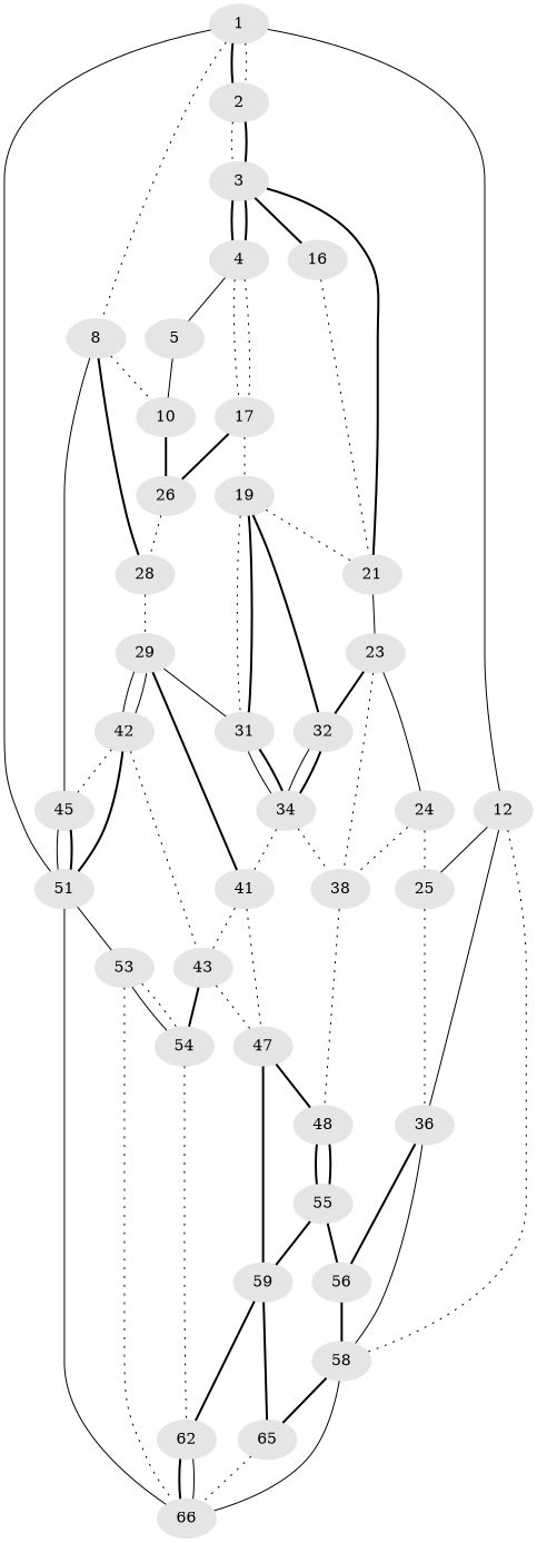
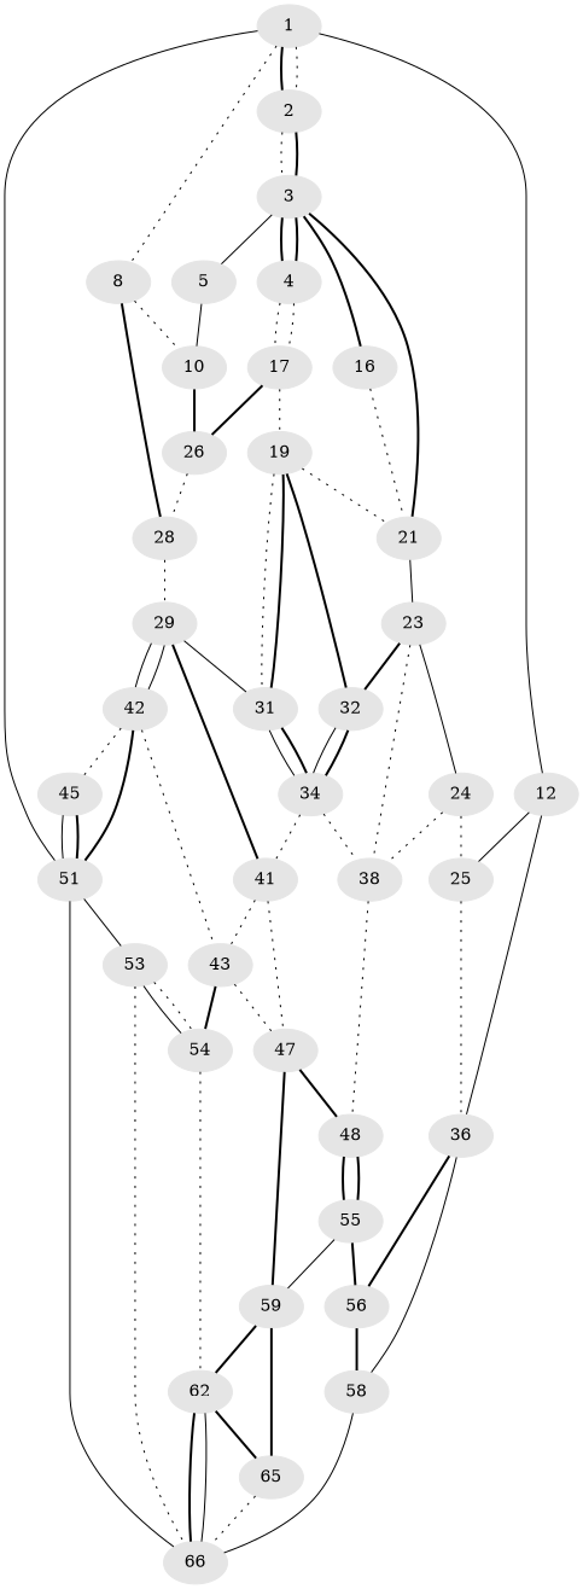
  graph {
    node [color=gray90 style=filled]
    edge [style=bold]
    1 [super="+7"]
    2
    8 [super="+9"]
    12 [super="+13"]
    51 [super="+52"]
    3 [super="+15"]
    10 [super="+11"]
    28
    45
    25 [super="+35"]
    36 [super="+57"]
    58 [super="+64"]
    53
    66 [super="+67"]
    4
    16
    21 [super="+22"]
    5 [super="+6"]
    17 [super="+18"]
    23 [super="+33"]
    26 [super="+27"]
    19 [super="+20"]
    29 [super="+30"]
    56 [super="+63"]
    65
    31
    32
    34 [super="+40"]
    24 [super="+37"]
    38 [super="+39"]
    48
    41 [super="+44"]
    42 [super="+46"]
    43 [super="+49"]
    47 [super="+50"]
    55 [super="+61"]
    54
    59 [super="+60"]
    62
    1 -- 2
    1 -- 2 [style=dotted]
    1 -- 8 [style=dotted]
    1 -- 12 [style=solid]
    1 -- 51 [style=solid]
    2 -- 3 [style=dotted]
    2 -- 3
    8 -- 10 [style=dotted]
    8 -- 28
-   8 -- 45 [style=solid]
    12 -- 25 [style=solid]
    12 -- 36 [style=solid]
-   12 -- 58 [style=dotted]
    51 -- 53 [style=solid]
    51 -- 66 [style=solid]
    3 -- 4
    3 -- 4
    3 -- 16
    3 -- 21
    10 -- 26
    28 -- 29 [style=dotted]
    45 -- 51 [style=solid]
    45 -- 51
    25 -- 36 [style=dotted]
    36 -- 58 [style=solid]
    36 -- 56
    58 -- 66 [style=solid]
-   58 -- 65
+   62 -- 65
    53 -- 66 [style=dotted]
    53 -- 54 [style=solid]
    53 -- 54 [style=dotted]
-   4 -- 5 [style=solid]
+   3 -- 5 [style=solid]
    4 -- 17 [style=dotted]
    4 -- 17 [style=dotted]
    16 -- 21 [style=dotted]
    21 -- 23 [style=solid]
    5 -- 10 [style=solid weight=2]
    17 -- 26 [weight=2]
    17 -- 19 [style=dotted]
    23 -- 32
    23 -- 24 [style=solid]
    23 -- 38 [style=dotted]
    26 -- 28 [style=dotted]
    19 -- 21 [style=dotted]
    19 -- 31 [style=dotted]
    19 -- 31
    19 -- 32
    29 -- 31 [style=solid]
    29 -- 41
    29 -- 42 [style=solid]
    29 -- 42 [style=solid]
    56 -- 58
    65 -- 66 [style=dotted]
    31 -- 34 [style=solid]
    31 -- 34
    32 -- 34 [style=solid]
    32 -- 34
    34 -- 38 [style=dotted]
    34 -- 41 [style=dotted]
    24 -- 25 [style=dotted weight=2]
    24 -- 38 [style=dotted]
    38 -- 48 [style=dotted]
    48 -- 55
    48 -- 55
    41 -- 43 [style=dotted]
    41 -- 47 [style=dotted]
    42 -- 51
    42 -- 45 [style=dotted]
    42 -- 43 [style=dotted]
    43 -- 47 [style=dotted]
    43 -- 54
    47 -- 48
    47 -- 59
    55 -- 56 [weight=2]
-   55 -- 59
+   55 -- 59 [style=solid]
    54 -- 62 [style=dotted]
    59 -- 65
    59 -- 62
    62 -- 66
    62 -- 66 [style=solid]
  }
